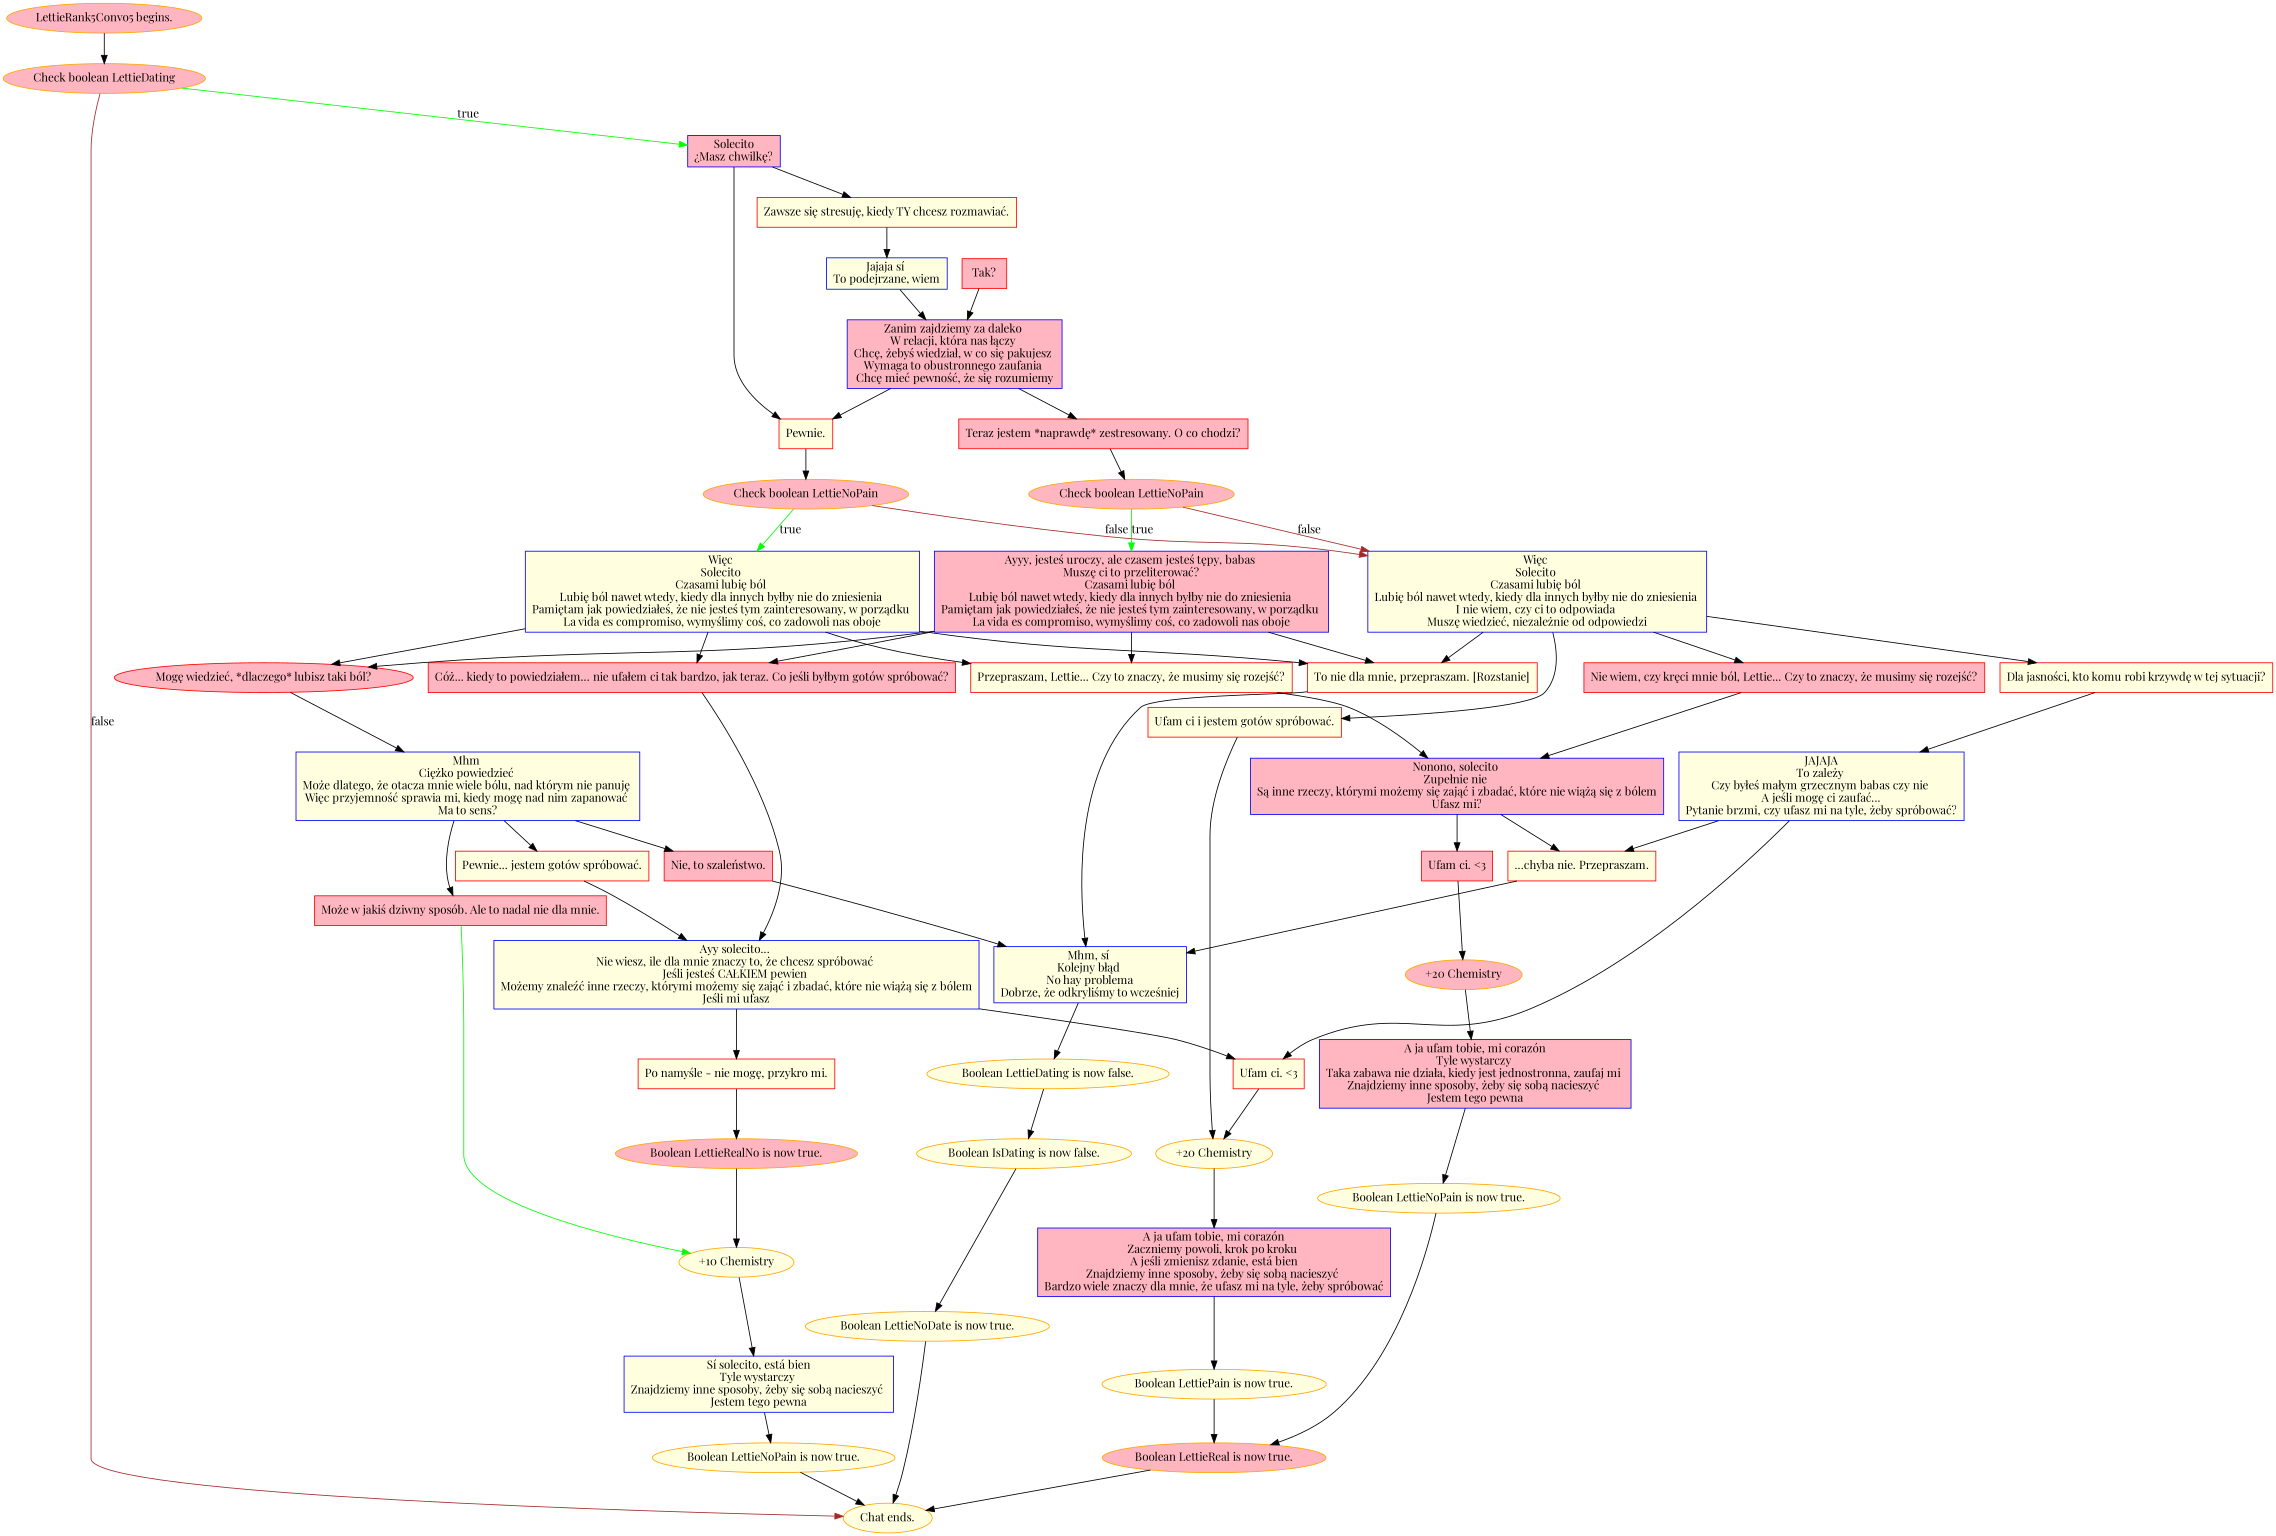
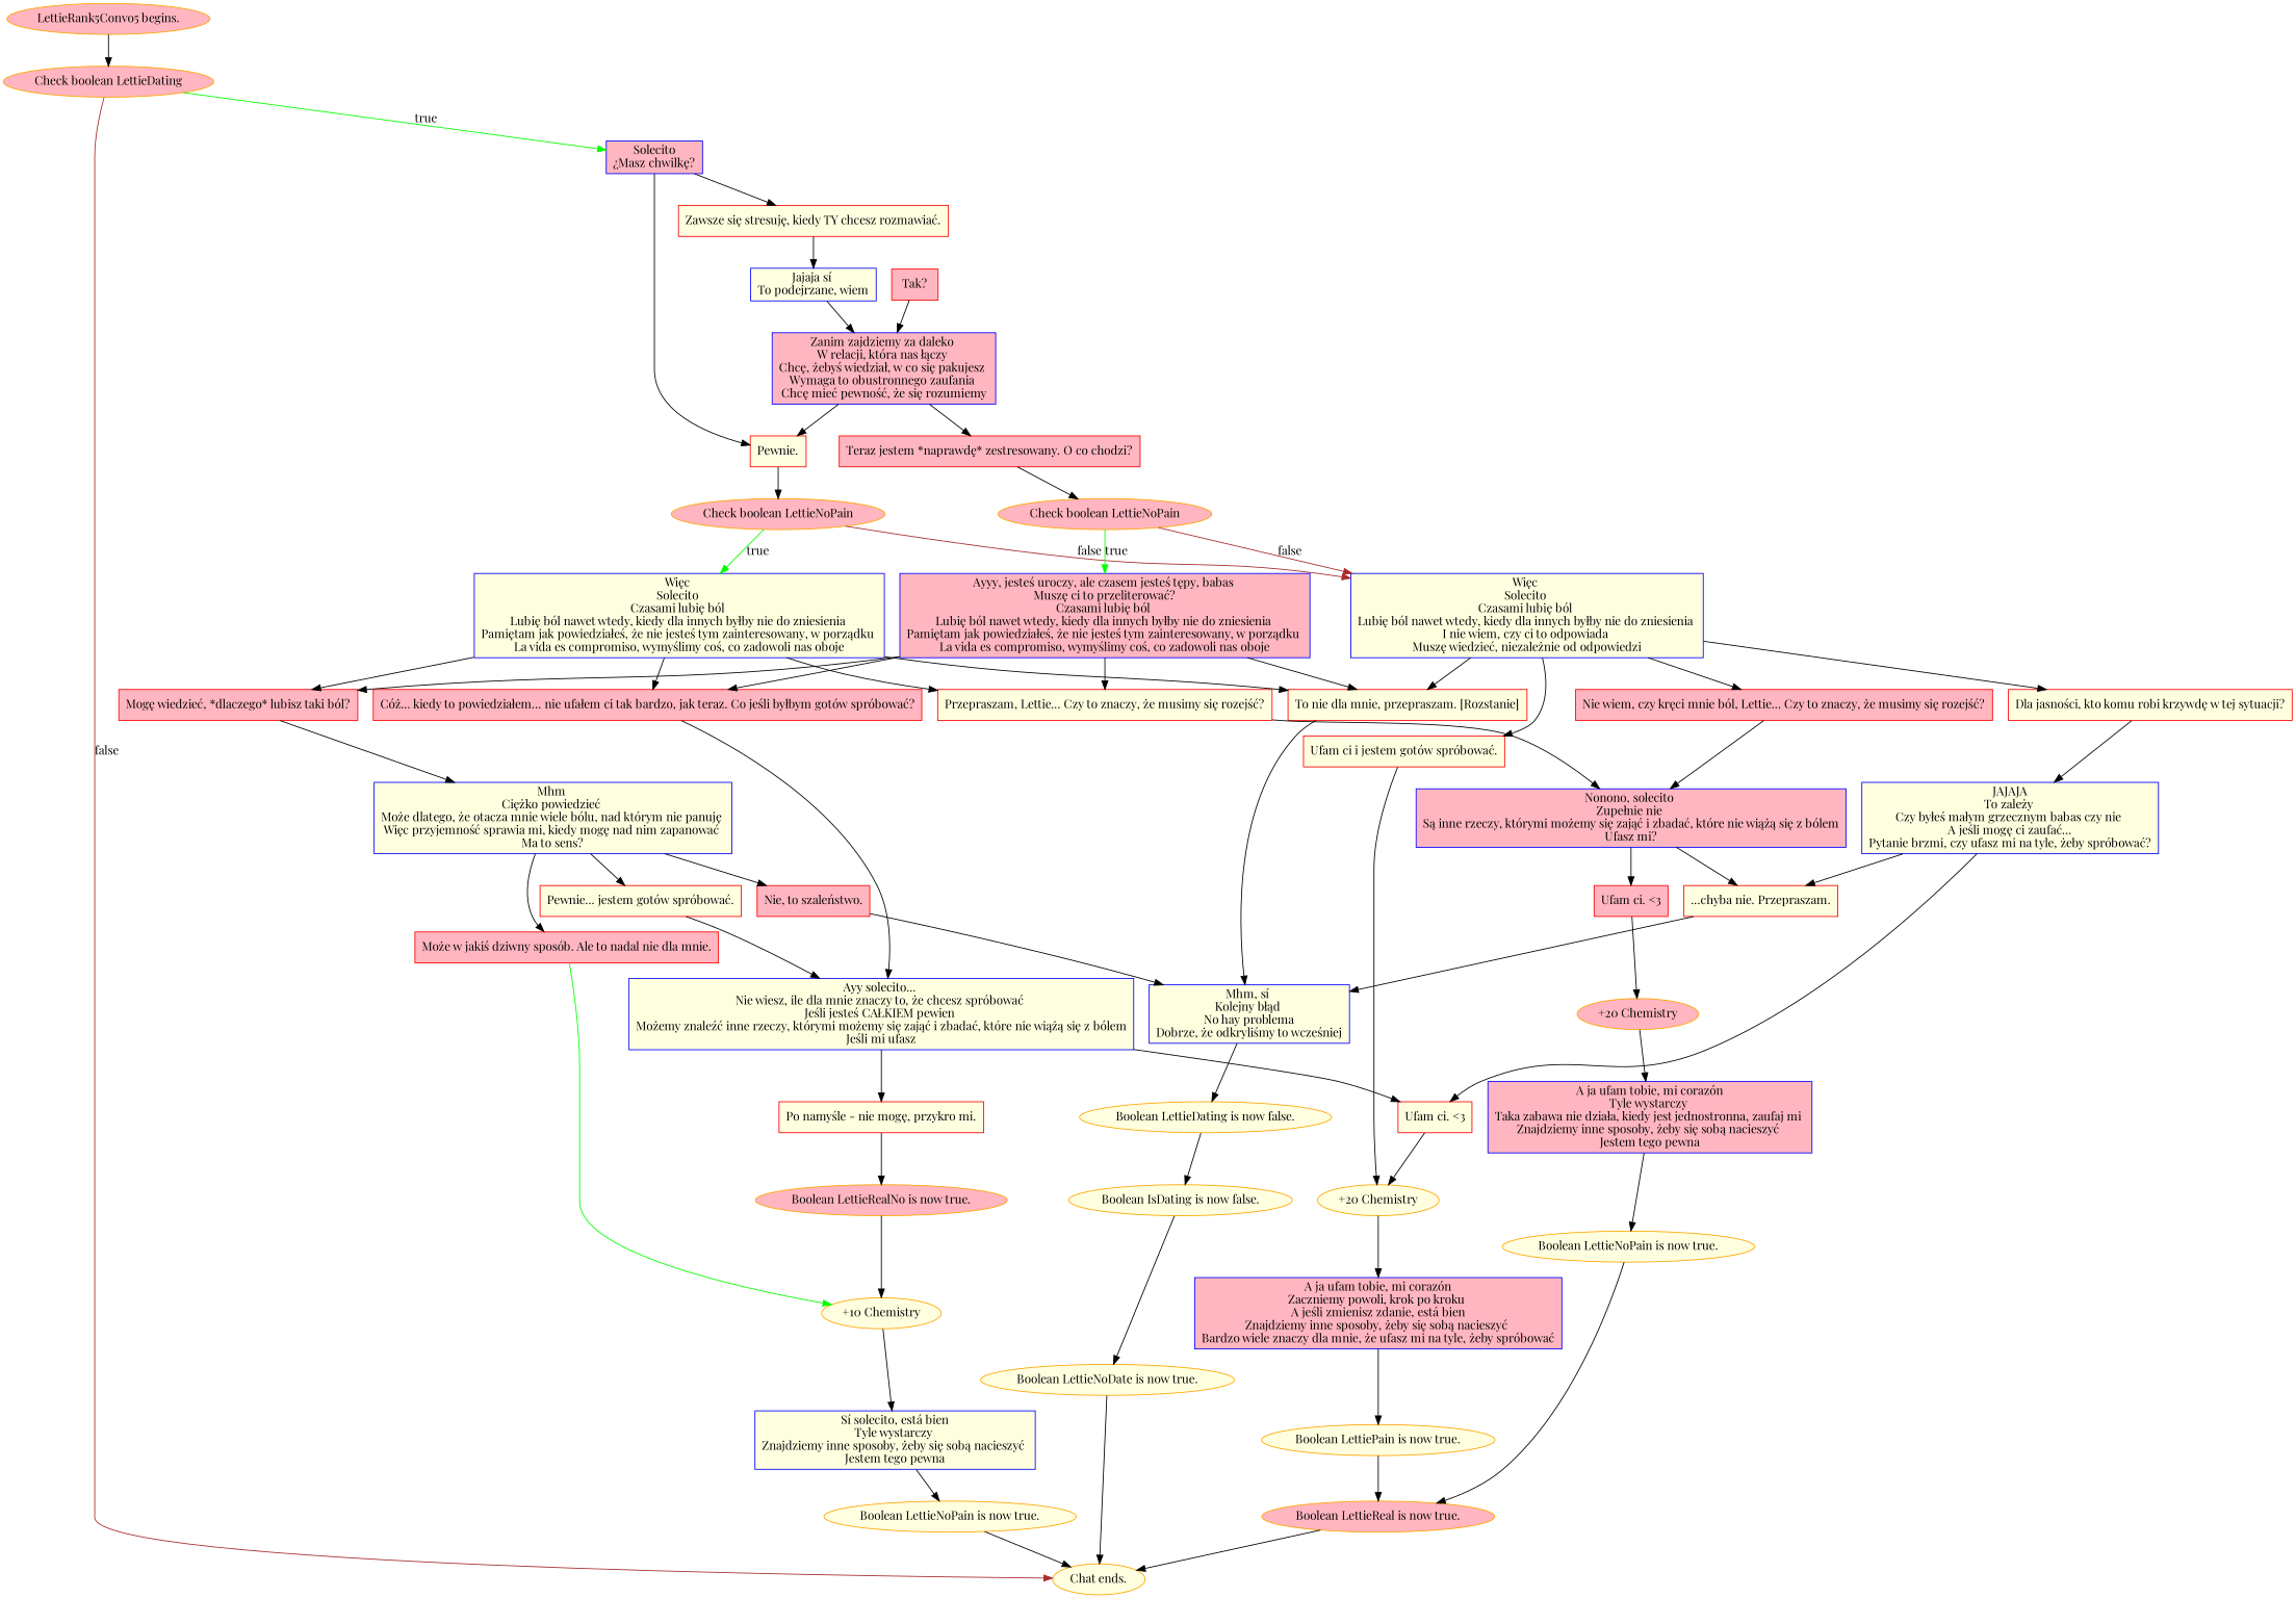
  digraph {
    fontname="Playfair Display"
    node [color=red fillcolor=lightyellow fontname="Playfair Display" style=filled shape=box]
    edge [fontname="Playfair Display"]
    "LettieRank5Convo5 begins." [color=orange fillcolor=lightpink shape=""]
    n2 [color=orange fillcolor=lightpink label="Check boolean LettieDating" shape=""]
    n3 [color=blue fillcolor=lightpink label="Solecito\n¿Masz chwilkę?"]
    "Chat ends." [color=orange shape=""]
    n5 [label="Zawsze się stresuję, kiedy TY chcesz rozmawiać."]
    n6 [label="Pewnie."]
    n7 [fillcolor=lightpink label="Tak?"]
    n8 [color=blue fillcolor=lightpink label="Zanim zajdziemy za daleko \nW relacji, która nas łączy \nChcę, żebyś wiedział, w co się pakujesz \nWymaga to obustronnego zaufania \nChcę mieć pewność, że się rozumiemy"]
    n9 [color=blue label="Jajaja sí \nTo podejrzane, wiem"]
    n10 [fillcolor=lightpink label="Teraz jestem *naprawdę* zestresowany. O co chodzi?"]
    n11 [color=orange fillcolor=lightpink label="Check boolean LettieNoPain" shape=""]
    n12 [color=orange fillcolor=lightpink label="Check boolean LettieNoPain" shape=""]
    n13 [color=blue label="Więc \nSolecito \nCzasami lubię ból \nLubię ból nawet wtedy, kiedy dla innych byłby nie do zniesienia \nPamiętam jak powiedziałeś, że nie jesteś tym zainteresowany, w porządku \nLa vida es compromiso, wymyślimy coś, co zadowoli nas oboje"]
    n14 [color=blue label="Więc \nSolecito \nCzasami lubię ból \nLubię ból nawet wtedy, kiedy dla innych byłby nie do zniesienia \nI nie wiem, czy ci to odpowiada \nMuszę wiedzieć, niezależnie od odpowiedzi"]
    n15 [color=blue fillcolor=lightpink label="Ayyy, jesteś uroczy, ale czasem jesteś tępy, babas \nMuszę ci to przeliterować?\nCzasami lubię ból \nLubię ból nawet wtedy, kiedy dla innych byłby nie do zniesienia \nPamiętam jak powiedziałeś, że nie jesteś tym zainteresowany, w porządku \nLa vida es compromiso, wymyślimy coś, co zadowoli nas oboje"]
    n16 [label="Przepraszam, Lettie... Czy to znaczy, że musimy się rozejść?"]
    n17 [fillcolor=lightpink label="Cóż... kiedy to powiedziałem... nie ufałem ci tak bardzo, jak teraz. Co jeśli byłbym gotów spróbować?"]
-   n18 [fillcolor=lightpink label="Mogę wiedzieć, *dlaczego* lubisz taki ból?" shape=ellipse]
+   n18 [fillcolor=lightpink label="Mogę wiedzieć, *dlaczego* lubisz taki ból?"]
    n19 [label="To nie dla mnie, przepraszam. [Rozstanie]"]
    n20 [label="Dla jasności, kto komu robi krzywdę w tej sytuacji?"]
    n21 [label="Ufam ci i jestem gotów spróbować."]
    n22 [fillcolor=lightpink label="Nie wiem, czy kręci mnie ból, Lettie... Czy to znaczy, że musimy się rozejść?"]
    n23 [color=blue fillcolor=lightpink label="Nonono, solecito \nZupełnie nie \nSą inne rzeczy, którymi możemy się zająć i zbadać, które nie wiążą się z bólem\nUfasz mi?"]
    n24 [color=blue label="Ayy solecito... \nNie wiesz, ile dla mnie znaczy to, że chcesz spróbować \nJeśli jesteś CAŁKIEM pewien \nMożemy znaleźć inne rzeczy, którymi możemy się zająć i zbadać, które nie wiążą się z bólem\nJeśli mi ufasz"]
    n25 [color=blue label="Mhm \nCiężko powiedzieć \nMoże dlatego, że otacza mnie wiele bólu, nad którym nie panuję \nWięc przyjemność sprawia mi, kiedy mogę nad nim zapanować \nMa to sens?"]
    n26 [color=blue label="Mhm, sí \nKolejny błąd \nNo hay problema\nDobrze, że odkryliśmy to wcześniej"]
    n27 [color=blue label="JAJAJA\nTo zależy \nCzy byłeś małym grzecznym babas czy nie \nA jeśli mogę ci zaufać...\nPytanie brzmi, czy ufasz mi na tyle, żeby spróbować?"]
    n28 [color=orange label="+20 Chemistry" shape=""]
    n29 [fillcolor=lightpink label="Ufam ci. <3"]
    n30 [label="...chyba nie. Przepraszam."]
    n31 [label="Ufam ci. <3"]
    n32 [label="Po namyśle - nie mogę, przykro mi."]
    n33 [label="Pewnie... jestem gotów spróbować."]
    n34 [fillcolor=lightpink label="Może w jakiś dziwny sposób. Ale to nadal nie dla mnie."]
    n35 [fillcolor=lightpink label="Nie, to szaleństwo."]
    n36 [color=orange label="Boolean LettieDating is now false." shape=""]
    n37 [color=blue fillcolor=lightpink label="A ja ufam tobie, mi corazón\nZaczniemy powoli, krok po kroku \nA jeśli zmienisz zdanie, está bien\nZnajdziemy inne sposoby, żeby się sobą nacieszyć \nBardzo wiele znaczy dla mnie, że ufasz mi na tyle, żeby spróbować"]
    n38 [color=orange fillcolor=lightpink label="+20 Chemistry" shape=""]
    n39 [color=orange fillcolor=lightpink label="Boolean LettieRealNo is now true." shape=""]
    n40 [color=orange label="+10 Chemistry" shape=""]
    n41 [color=orange label="Boolean IsDating is now false." shape=""]
    n42 [color=orange label="Boolean LettiePain is now true." shape=""]
    n43 [color=blue fillcolor=lightpink label="A ja ufam tobie, mi corazón\nTyle wystarczy \nTaka zabawa nie działa, kiedy jest jednostronna, zaufaj mi \nZnajdziemy inne sposoby, żeby się sobą nacieszyć \nJestem tego pewna"]
    n44 [color=blue label="Sí solecito, está bien\nTyle wystarczy \nZnajdziemy inne sposoby, żeby się sobą nacieszyć \nJestem tego pewna"]
    n45 [color=orange label="Boolean LettieNoDate is now true." shape=""]
    n46 [color=orange fillcolor=lightpink label="Boolean LettieReal is now true." shape=""]
    n47 [color=orange label="Boolean LettieNoPain is now true." shape=""]
    n48 [color=orange label="Boolean LettieNoPain is now true." shape=""]
    "LettieRank5Convo5 begins." -> n2
    n2 -> n3 [color=green label=true]
    n2 -> "Chat ends." [color=brown label=false]
    n3 -> n5
    n3 -> n6
    n5 -> n9
    n6 -> n11
    n7 -> n8
    n8 -> n6
    n8 -> n10
    n9 -> n8
    n10 -> n12
    n11 -> n13 [color=green label=true]
    n11 -> n14 [color=brown label=false]
    n12 -> n14 [color=brown label=false]
    n12 -> n15 [color=green label=true]
    n13 -> n16
    n13 -> n17
    n13 -> n18
    n13 -> n19
    n14 -> n19
    n14 -> n20
    n14 -> n21
    n14 -> n22
    n15 -> n16
    n15 -> n17
    n15 -> n18
    n15 -> n19
    n16 -> n23
    n17 -> n24
    n18 -> n25
    n19 -> n26
    n20 -> n27
    n21 -> n28
    n22 -> n23
    n23 -> n29
    n23 -> n30
    n24 -> n31
    n24 -> n32
    n25 -> n33
    n25 -> n34
    n25 -> n35
    n26 -> n36
    n27 -> n30
    n27 -> n31
    n28 -> n37
    n29 -> n38
    n30 -> n26
    n31 -> n28
    n32 -> n39
    n33 -> n24
    n34 -> n40 [color=green]
    n35 -> n26
    n36 -> n41
    n37 -> n42
    n38 -> n43
    n39 -> n40
    n40 -> n44
    n41 -> n45
    n42 -> n46
    n43 -> n47
    n44 -> n48
    n45 -> "Chat ends."
    n46 -> "Chat ends."
    n47 -> n46
    n48 -> "Chat ends."
  }
